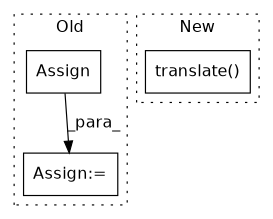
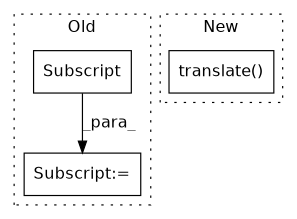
  digraph {
    fontname="DejaVu Sans"
    node [shape=box fontname="DejaVu Sans"]
-   n1 [a=63 l="31,0" label=Assign s="5773,0"]
-   n2 [a=68 l=3 label="Assign:=" s=5770]
+   n1 [a=63 l="31,0" label=Subscript s="5773,0"]
+   n2 [a=68 l=3 label="Subscript:=" s=5770]
    n3 [a=75 l="22,22" label="translate()" s="5990,6031"]
    subgraph cluster_1 {
      label=Old
      style=dotted
      n1
      n2
    }
    subgraph cluster_2 {
      label=New
      style=dotted
      n3
    }
    n1 -> n2 [label=_para_ fontname="DejaVu Sans"]
  }
